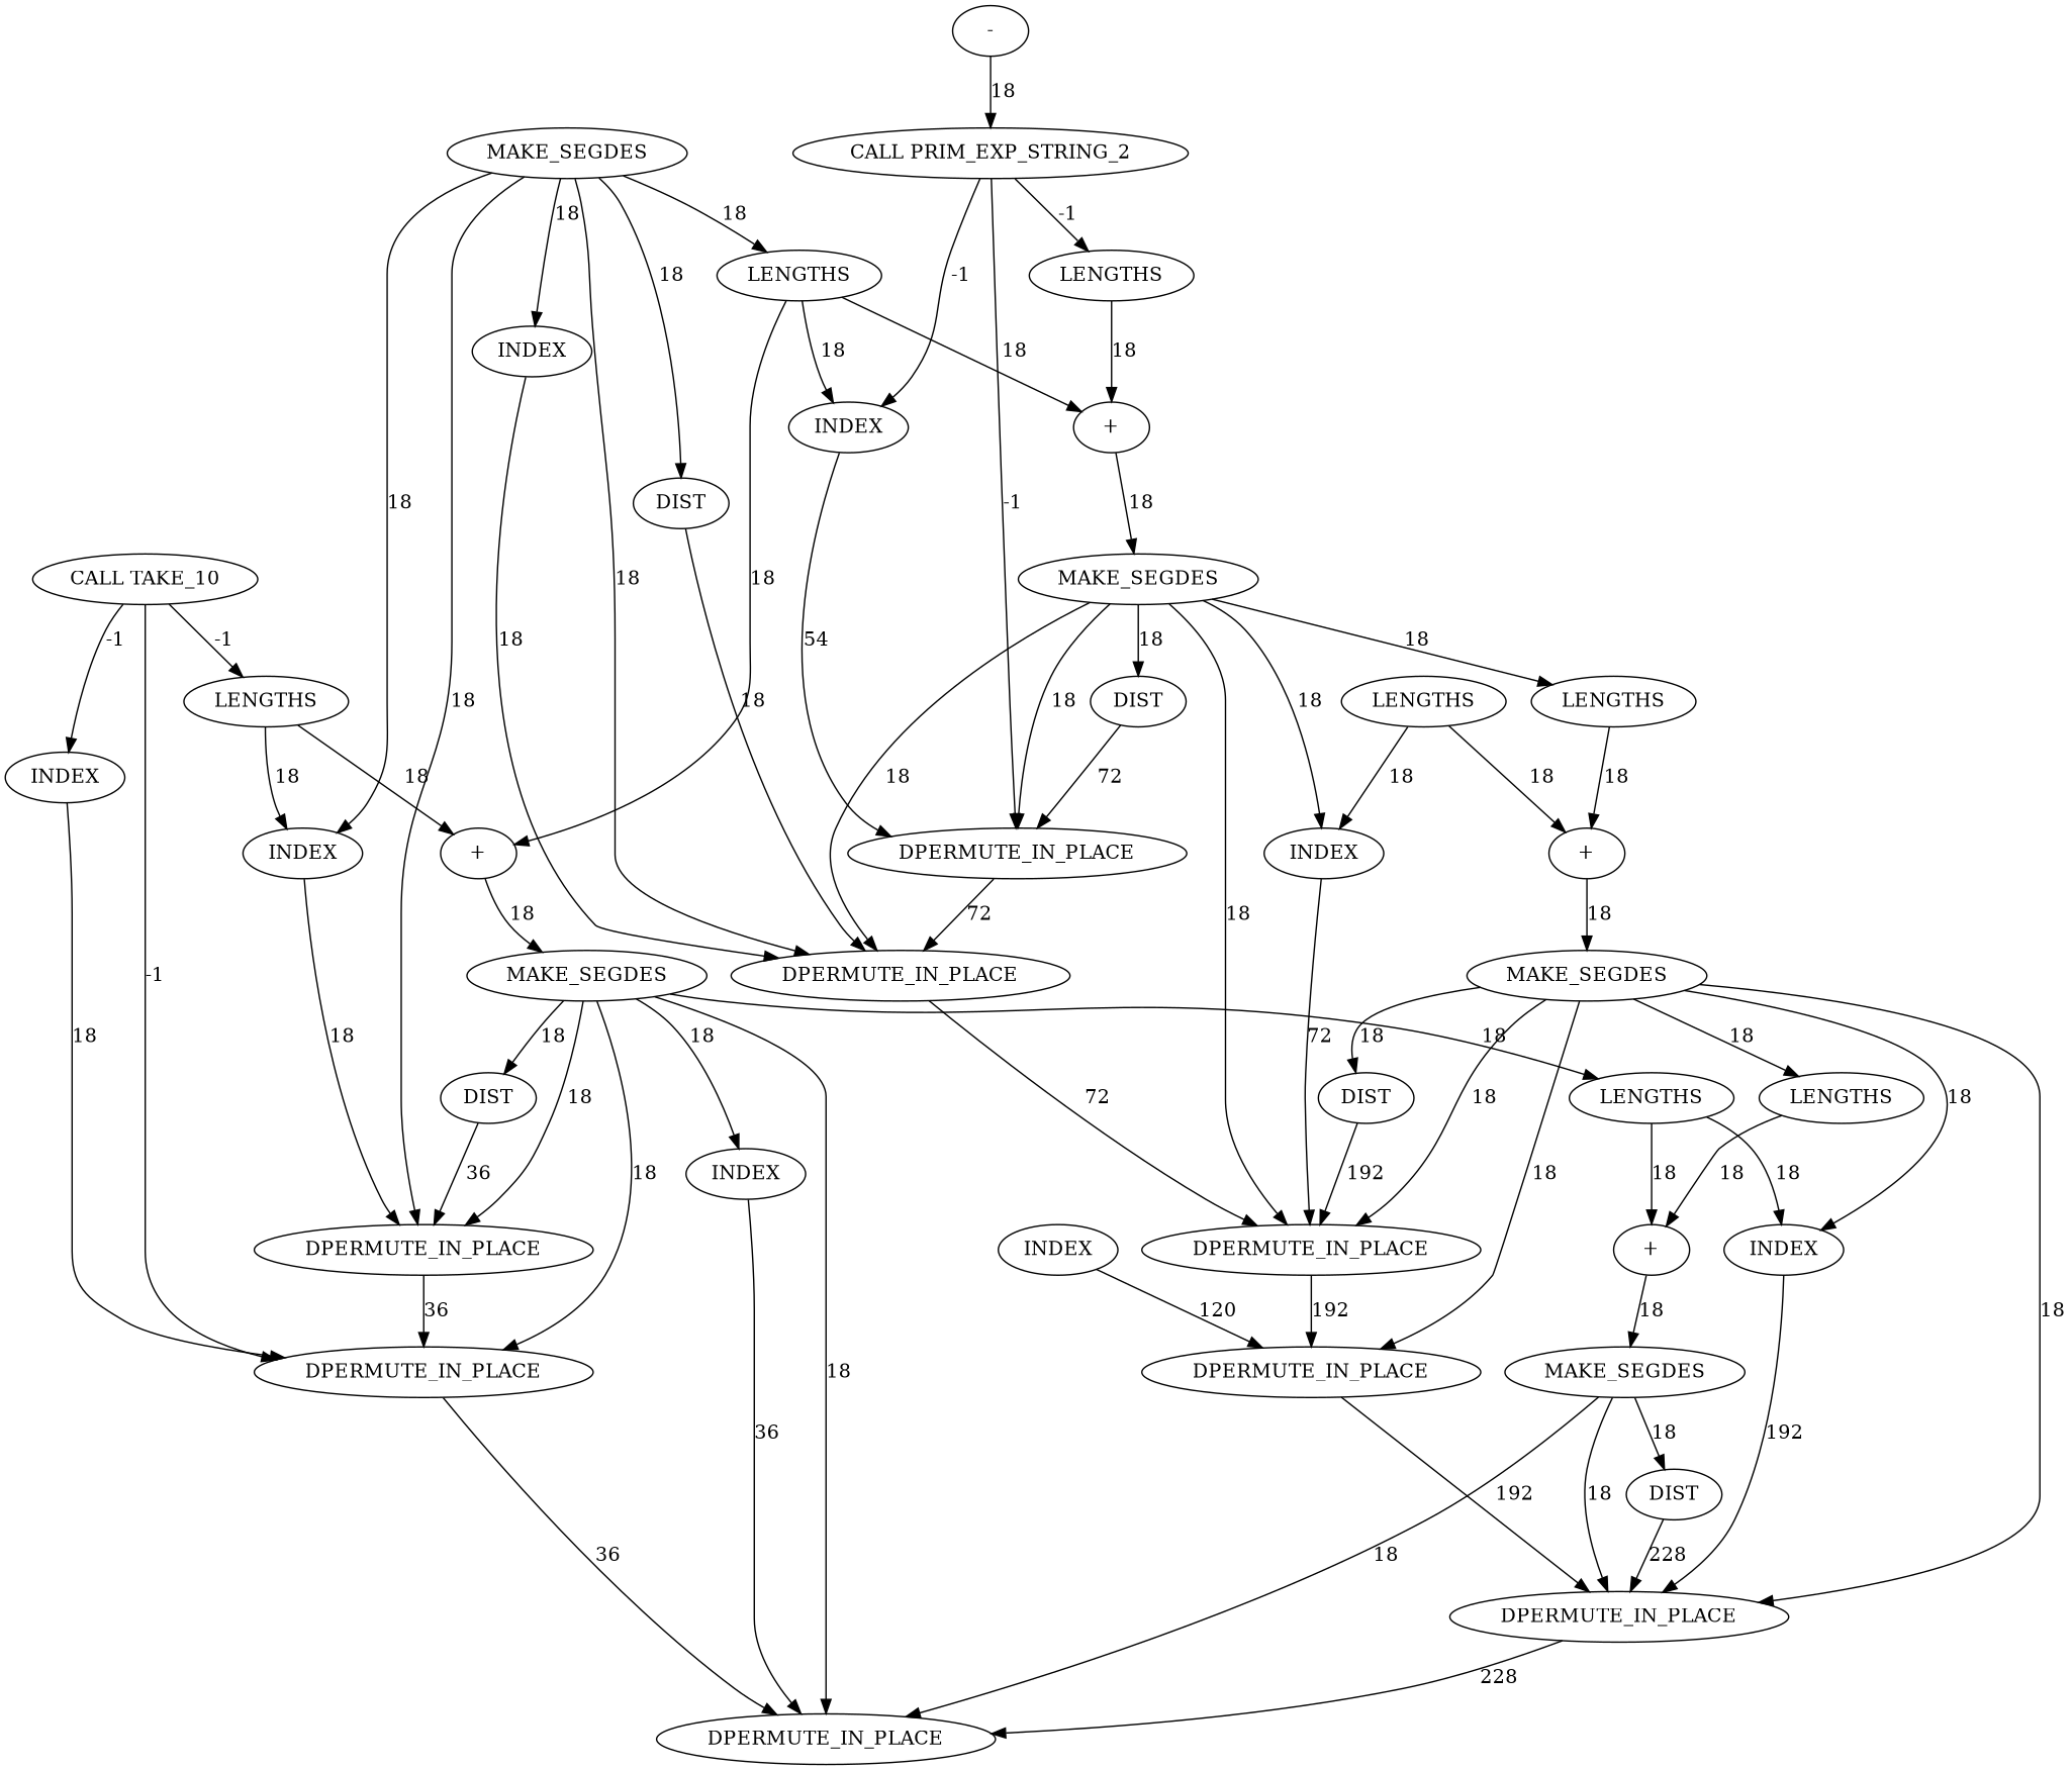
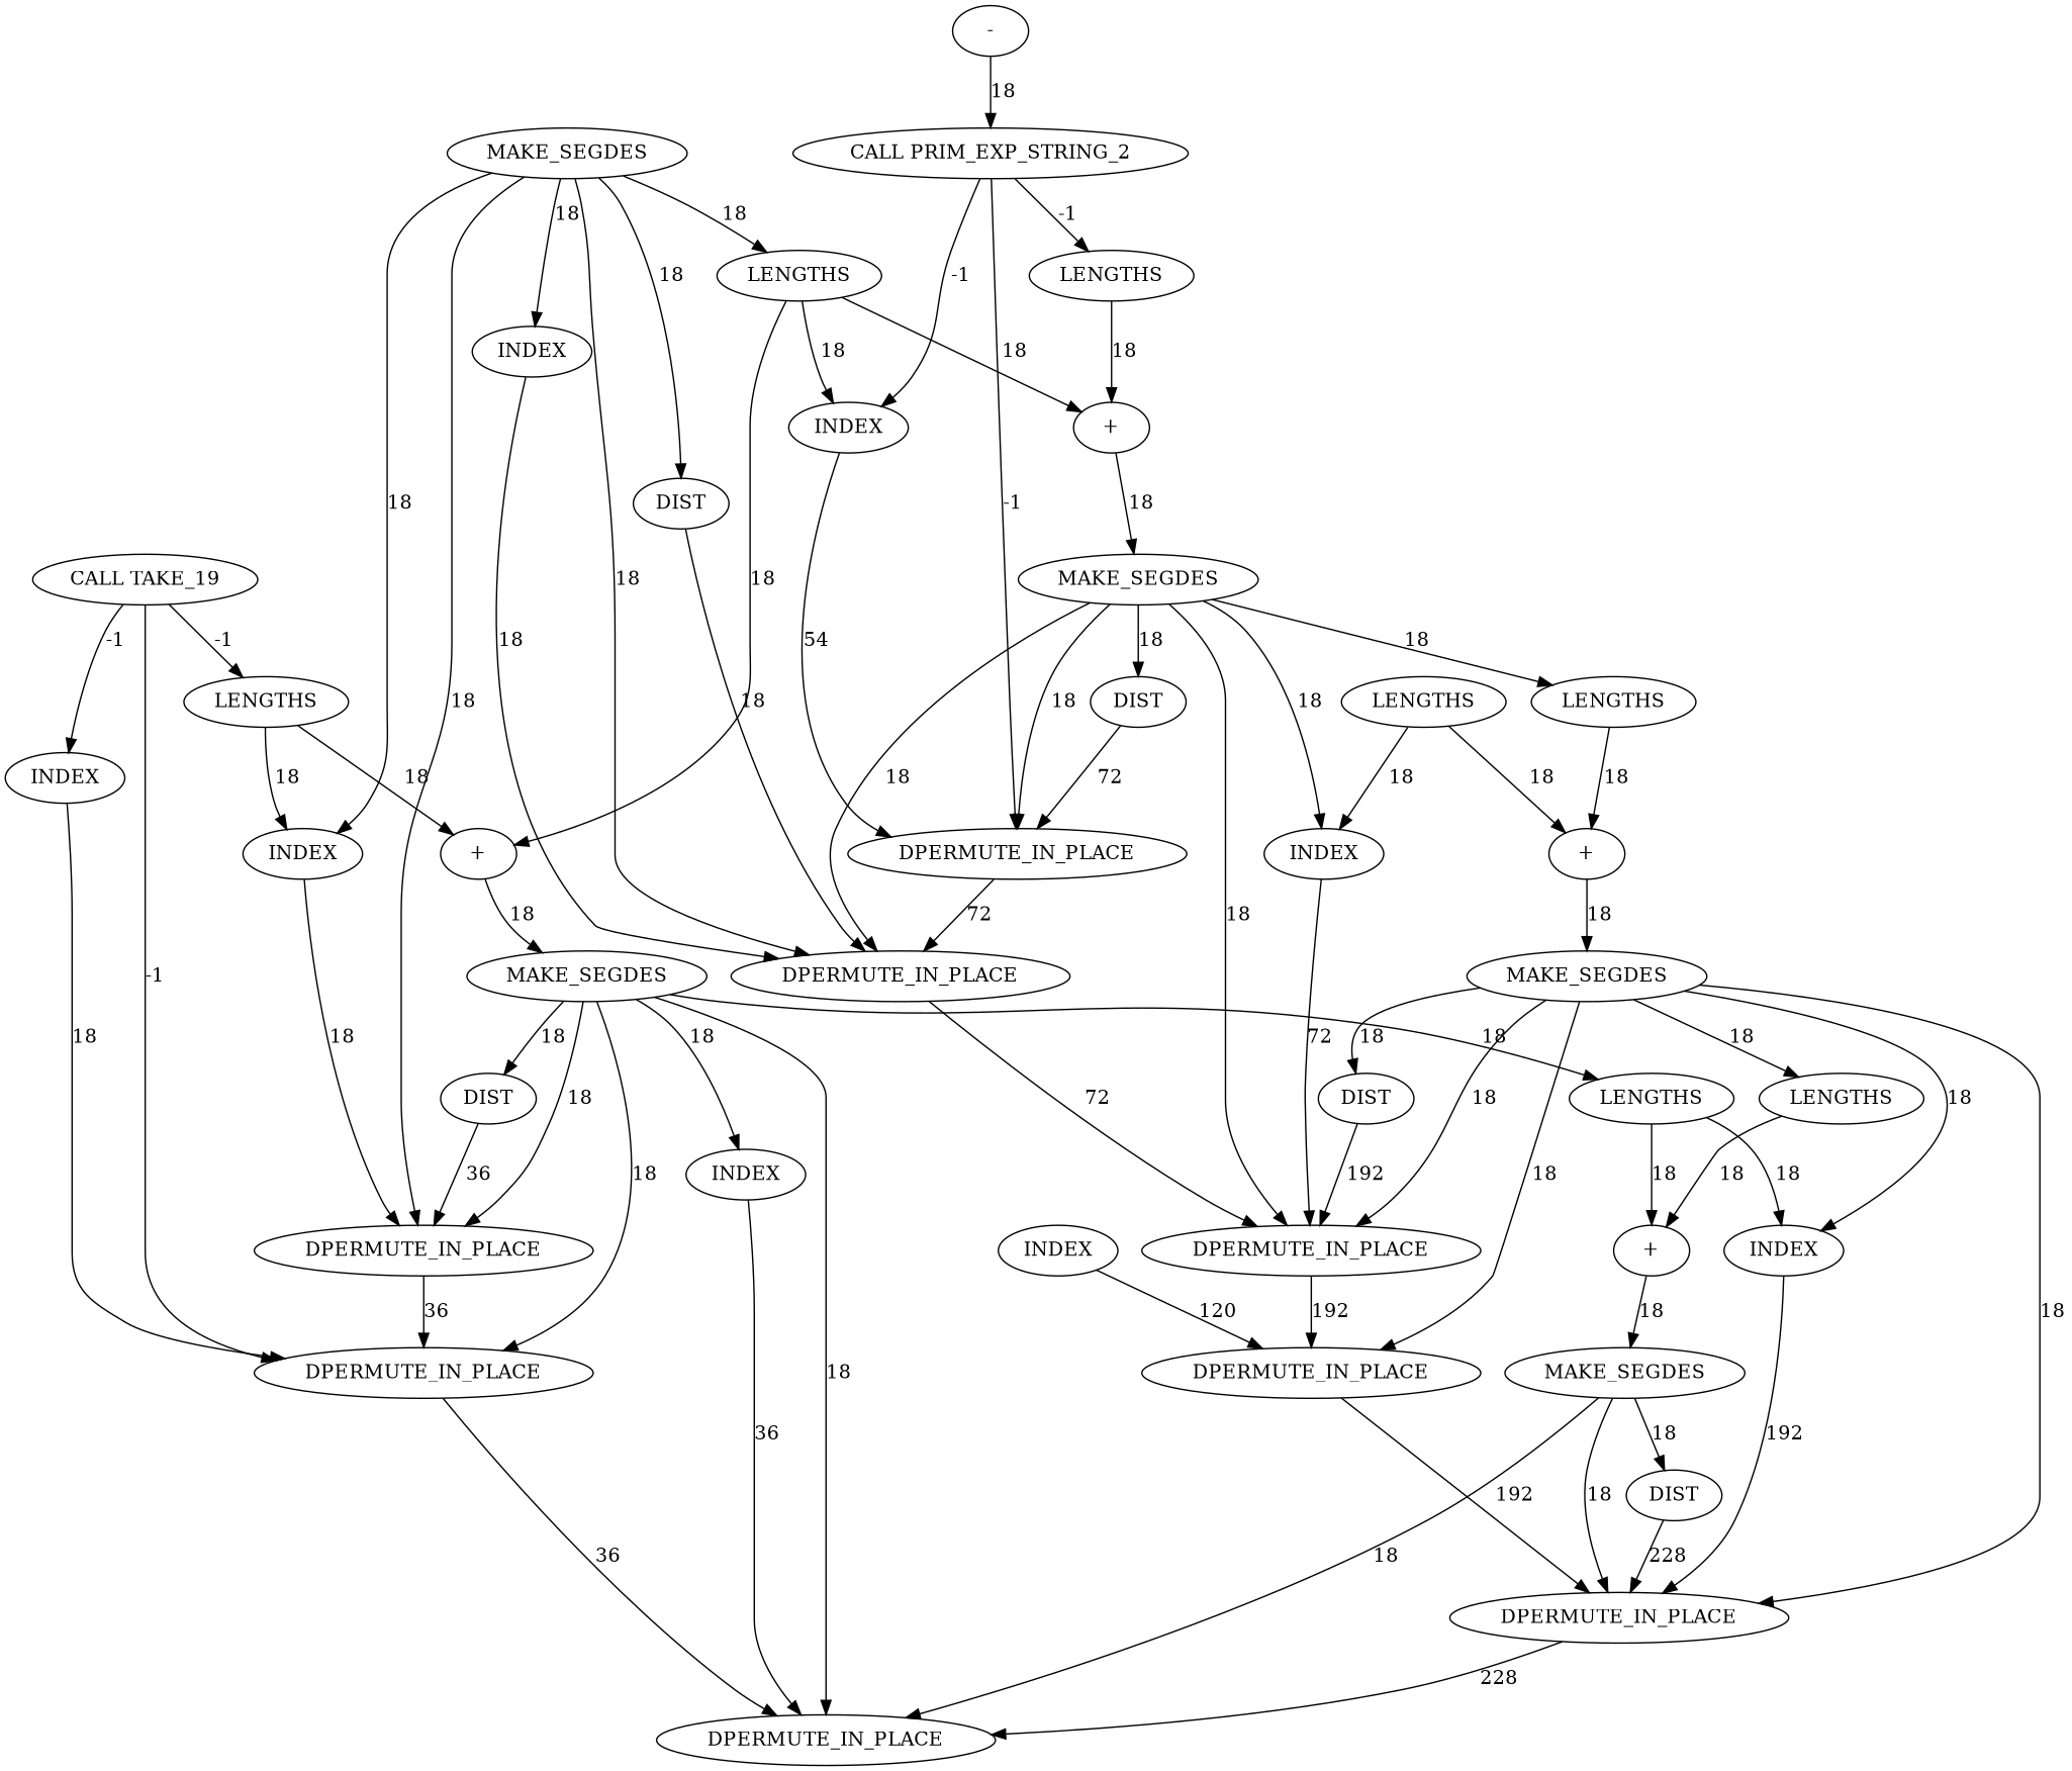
  digraph {
    node [cost=480]
    edge [cost=18]
    n1 [cost=1505 label=DPERMUTE_IN_PLACE]
    n2 [cost=6230 label=DPERMUTE_IN_PLACE]
    n3 [cost=564 label=DIST]
    n4 [cost=2107 label=DPERMUTE_IN_PLACE]
    n5 [label=MAKE_SEGDES]
    n6 [cost=729 label=DPERMUTE_IN_PLACE]
    n7 [cost=1337 label=DPERMUTE_IN_PLACE]
    n8 [cost=606 label=LENGTHS]
    n9 [cost=565 label=DIST]
    n10 [cost=772 label=DPERMUTE_IN_PLACE]
    n11 [cost=4343 label=INDEX]
    n12 [cost=4773 label=INDEX]
    n13 [cost=645 label=DPERMUTE_IN_PLACE]
    n14 [cost=647 label="+"]
    n15 [cost=2369 label=MAKE_SEGDES]
    n16 [cost=605 label=LENGTHS]
    n17 [cost=563 label="+"]
    n18 [cost=648 label=LENGTHS]
    n19 [cost=6620 label=INDEX]
    n20 [cost=5459 label=INDEX]
    n21 [cost=562 label=LENGTHS]
    n22 [cost=395 label="+"]
    n23 [cost=691 label=MAKE_SEGDES]
    n24 [cost=523 label=LENGTHS]
    n25 [cost=9499 label=DPERMUTE_IN_PLACE]
    n26 [cost=690 label="-"]
    n27 [cost=0 label="CALL PRIM_EXP_STRING_2"]
    n28 [cost=522 label="+"]
    n29 [cost=563 label=MAKE_SEGDES]
    n30 [cost=726 label=DIST]
    n31 [cost=438 label=DIST]
    n32 [cost=4555 label=INDEX]
    n33 [cost=479 label=DIST]
    n34 [label=MAKE_SEGDES]
    n35 [cost=438 label=LENGTHS]
-   n36 [cost=0 label="CALL TAKE_10"]
+   n36 [cost=0 label="CALL TAKE_19"]
    n37 [cost=9331 label=INDEX]
    n38 [cost=605 label=LENGTHS]
    n39 [cost=5502 label=INDEX]
    n40 [cost=4170 label=INDEX]
    n1 -> n2 [cost=192 label=192]
    n2 -> n6 [cost=228 label=228]
    n3 -> n4 [cost=72 label=72]
    n4 -> n13 [cost=72 label=72]
    n5 -> n6 [label=18]
    n5 -> n7 [label=18]
    n5 -> n8 [label=18]
    n5 -> n9 [label=18]
    n5 -> n10 [label=18]
    n5 -> n11 [label=18]
    n7 -> n10 [cost=36 label=36]
    n8 -> n14 [label=18]
    n8 -> n32 [label=18]
    n9 -> n7 [cost=36 label=36]
    n10 -> n6 [cost=36 label=36]
    n11 -> n6 [cost=36 label=36]
    n12 -> n13 [label=18]
    n13 -> n25 [cost=72 label=72]
    n14 -> n15 [label=18]
    n15 -> n2 [label=18]
    n15 -> n6 [label=18]
    n15 -> n30 [label=18]
    n16 -> n17 [label=18]
    n17 -> n23 [label=18]
    n18 -> n17 [label=18]
    n18 -> n19 [label=18]
    n19 -> n25 [cost=72 label=72]
    n20 -> n7 [label=18]
    n21 -> n20 [label=18]
    n21 -> n22 [label=18]
    n22 -> n5 [label=18]
    n23 -> n1 [label=18]
    n23 -> n2 [label=18]
    n23 -> n24 [label=18]
    n23 -> n25 [label=18]
    n23 -> n32 [label=18]
    n23 -> n33 [label=18]
    n24 -> n14 [label=18]
    n25 -> n1 [cost=192 label=192]
    n26 -> n27 [label=18]
    n27 -> n4 [cost=-1 label=-1]
    n27 -> n38 [cost=-1 label=-1]
    n27 -> n39 [cost=-1 label=-1]
    n28 -> n29 [label=18]
    n29 -> n3 [label=18]
    n29 -> n4 [label=18]
    n29 -> n13 [label=18]
    n29 -> n16 [label=18]
    n29 -> n19 [label=18]
    n29 -> n25 [label=18]
    n30 -> n2 [cost=228 label=228]
    n31 -> n13 [label=18]
    n32 -> n2 [cost=192 label=192]
    n33 -> n25 [cost=192 label=192]
    n34 -> n7 [label=18]
    n34 -> n12 [label=18]
    n34 -> n13 [label=18]
    n34 -> n20 [label=18]
    n34 -> n31 [label=18]
    n34 -> n35 [label=18]
    n35 -> n22 [label=18]
    n35 -> n28 [label=18]
    n35 -> n39 [label=18]
    n36 -> n10 [cost=-1 label=-1]
    n36 -> n21 [cost=-1 label=-1]
    n36 -> n37 [cost=-1 label=-1]
    n37 -> n10 [label=18]
    n38 -> n28 [label=18]
    n39 -> n4 [cost=54 label=54]
    n40 -> n1 [cost=120 label=120]
  }
